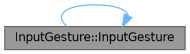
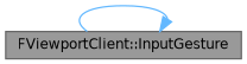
  digraph {
    rankdir=LR
-   n1 [color=gray40 fillcolor=grey60 fontcolor=black fontname=Helvetica fontsize=10 height=0.2 label="InputGesture::InputGesture" shape=box style=filled width=0.4]
+   n1 [color=gray40 fillcolor=grey60 fontcolor=black fontname=Helvetica fontsize=10 height=0.2 label="FViewportClient::InputGesture" shape=box style=filled width=0.4]
    n1 -> n1 [color=steelblue1 fontname=Helvetica fontsize=10 labelfontname=Helvetica labelfontsize=10 style=solid]
  }
